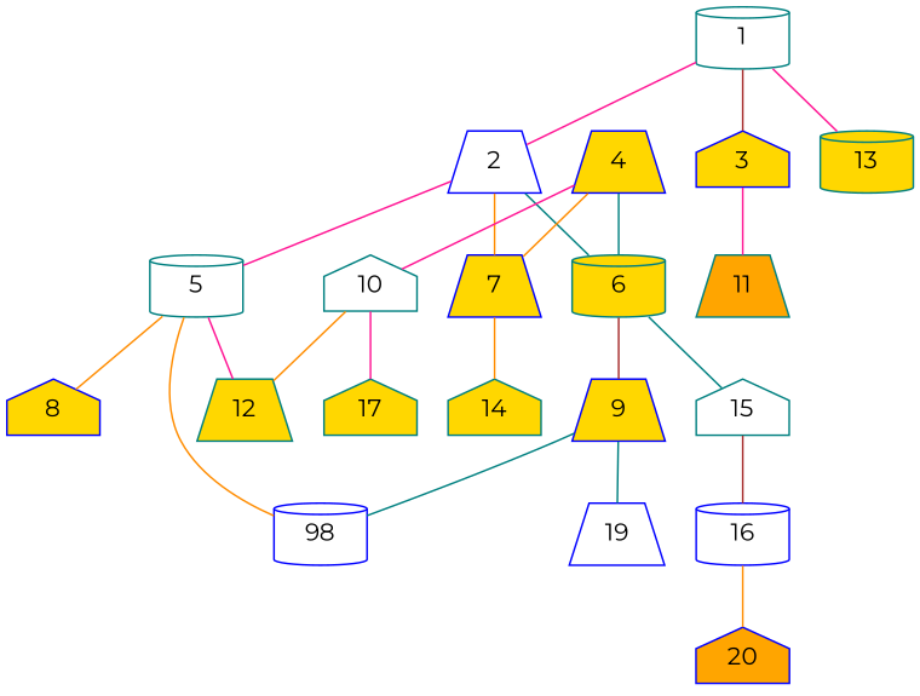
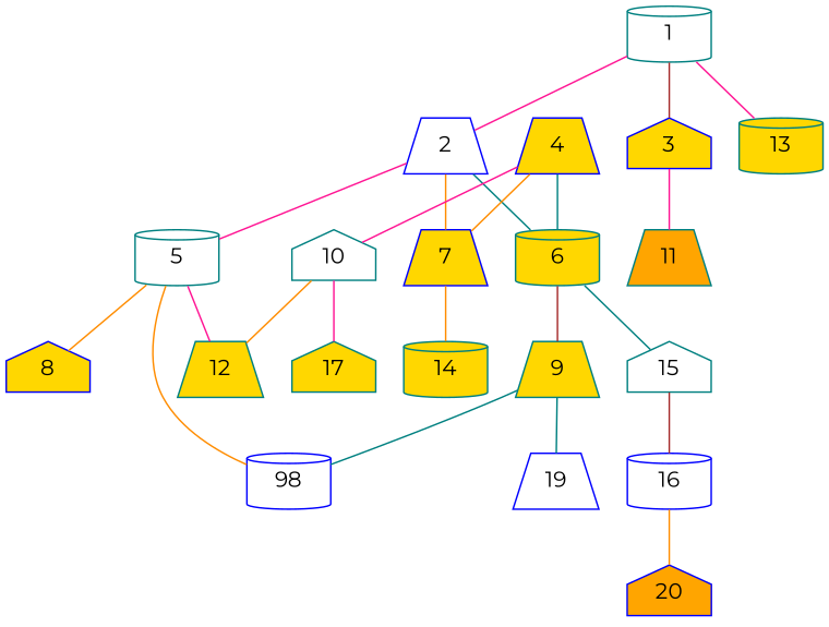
  graph {
    fontname=Montserrat
    node [color=teal fillcolor=gold fontname=Montserrat shape=trapezium style=filled]
    edge [color=deeppink fontname=Montserrat]
    1 [fillcolor=white shape=cylinder]
    2 [color=blue fillcolor=white]
    3 [color=blue shape=house]
    13 [shape=cylinder]
    5 [fillcolor=white shape=cylinder]
    7 [color=blue]
    6 [shape=cylinder]
    11 [fillcolor=orange]
    4 [color=blue]
    10 [fillcolor=white shape=house]
    8 [color=blue shape=house]
    12
    n13 [color=blue fillcolor=white label=98 shape=cylinder]
-   14 [shape=house]
+   14 [shape=cylinder]
    16 [color=blue fillcolor=white shape=cylinder]
    20 [color=blue fillcolor=orange shape=house]
-   9 [color=blue]
+   9
    15 [fillcolor=white shape=house]
    17 [shape=house]
    19 [color=blue fillcolor=white]
    1 -- 2
    1 -- 3 [color=brown]
    1 -- 13
    2 -- 5
    2 -- 7 [color=darkorange]
    2 -- 6 [color=teal]
    3 -- 11
    5 -- 8 [color=darkorange]
    5 -- 12
    5 -- n13 [color=darkorange]
    7 -- 14 [color=darkorange]
    6 -- 9 [color=brown]
    6 -- 15 [color=teal]
    4 -- 7 [color=darkorange]
    4 -- 6 [color=teal]
    4 -- 10
    10 -- 12 [color=darkorange]
    10 -- 17
    16 -- 20 [color=darkorange]
    9 -- n13 [color=teal]
    9 -- 19 [color=teal]
    15 -- 16 [color=brown]
  }
